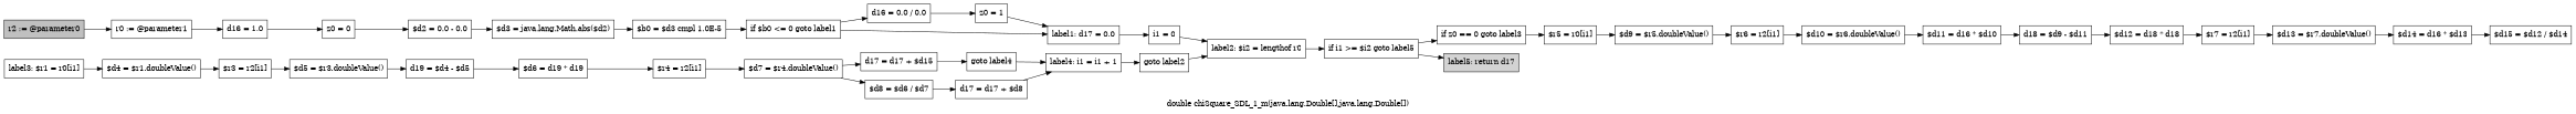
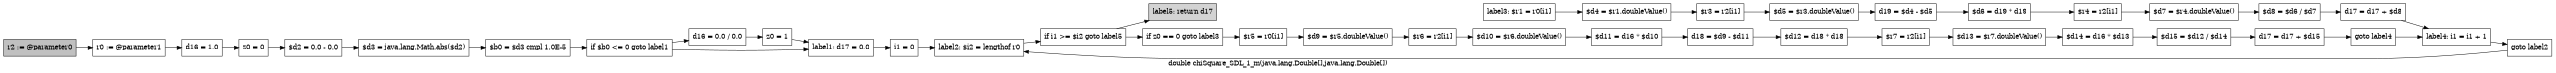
  digraph {
    label="double chiSquare_SDL_1_m(java.lang.Double[],java.lang.Double[])"
    rankdir=LR
    node [shape=box]
    n1 [fillcolor=gray label="r2 := @parameter0" style=filled]
    n2 [label="r0 := @parameter1"]
    n3 [label="d16 = 1.0"]
    n4 [label="z0 = 0"]
    n5 [label="$d2 = 0.0 - 0.0"]
    n6 [label="$d3 = java.lang.Math.abs($d2)"]
    n7 [label="$b0 = $d3 cmpl 1.0E-5"]
    n8 [label="if $b0 <= 0 goto label1"]
    n9 [label="d16 = 0.0 / 0.0"]
    n10 [label="label1: d17 = 0.0"]
    n11 [label="z0 = 1"]
    n12 [label="i1 = 0"]
    n13 [label="label2: $i2 = lengthof r0"]
    n14 [label="if i1 >= $i2 goto label5"]
    n15 [label="if z0 == 0 goto label3"]
    n16 [fillcolor=lightgray label="label5: return d17" style=filled]
    n17 [label="$r5 = r0[i1]"]
    n18 [label="$d9 = $r5.doubleValue()"]
    n19 [label="label3: $r1 = r0[i1]"]
    n20 [label="$d4 = $r1.doubleValue()"]
    n21 [label="$r6 = r2[i1]"]
    n22 [label="$r3 = r2[i1]"]
    n23 [label="$d10 = $r6.doubleValue()"]
    n24 [label="$d11 = d16 * $d10"]
    n25 [label="d18 = $d9 - $d11"]
    n26 [label="$d12 = d18 * d18"]
    n27 [label="$r7 = r2[i1]"]
    n28 [label="$d13 = $r7.doubleValue()"]
    n29 [label="$d14 = d16 * $d13"]
    n30 [label="$d15 = $d12 / $d14"]
    n31 [label="d17 = d17 + $d15"]
    n32 [label="goto label4"]
    n33 [label="label4: i1 = i1 + 1"]
    n34 [label="goto label2"]
    n35 [label="$d5 = $r3.doubleValue()"]
    n36 [label="d19 = $d4 - $d5"]
    n37 [label="$d6 = d19 * d19"]
    n38 [label="$r4 = r2[i1]"]
    n39 [label="$d7 = $r4.doubleValue()"]
    n40 [label="$d8 = $d6 / $d7"]
    n41 [label="d17 = d17 + $d8"]
    n1 -> n2
    n2 -> n3
    n3 -> n4
    n4 -> n5
    n5 -> n6
    n6 -> n7
    n7 -> n8
    n8 -> n9
    n8 -> n10
    n9 -> n11
    n10 -> n12
    n11 -> n10
    n12 -> n13
    n13 -> n14
    n14 -> n15
    n14 -> n16
    n15 -> n17
    n17 -> n18
    n18 -> n21
    n19 -> n20
    n20 -> n22
    n21 -> n23
    n22 -> n35
    n23 -> n24
    n24 -> n25
    n25 -> n26
    n26 -> n27
    n27 -> n28
    n28 -> n29
    n29 -> n30
-   n39 -> n31
+   n30 -> n31
    n31 -> n32
    n32 -> n33
    n33 -> n34
    n34 -> n13
    n35 -> n36
    n36 -> n37
    n37 -> n38
    n38 -> n39
    n39 -> n40
    n40 -> n41
    n41 -> n33
  }
